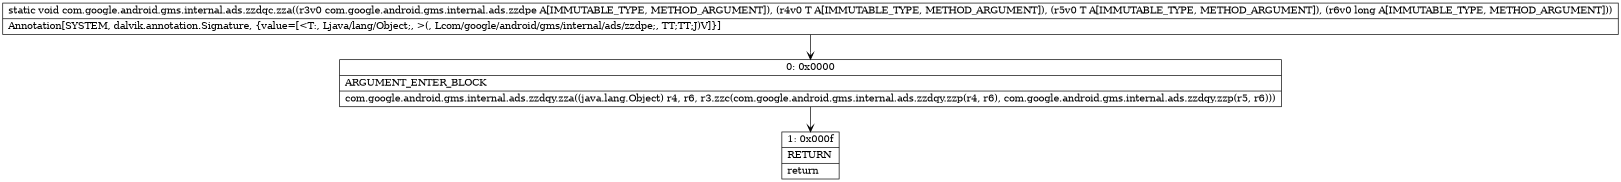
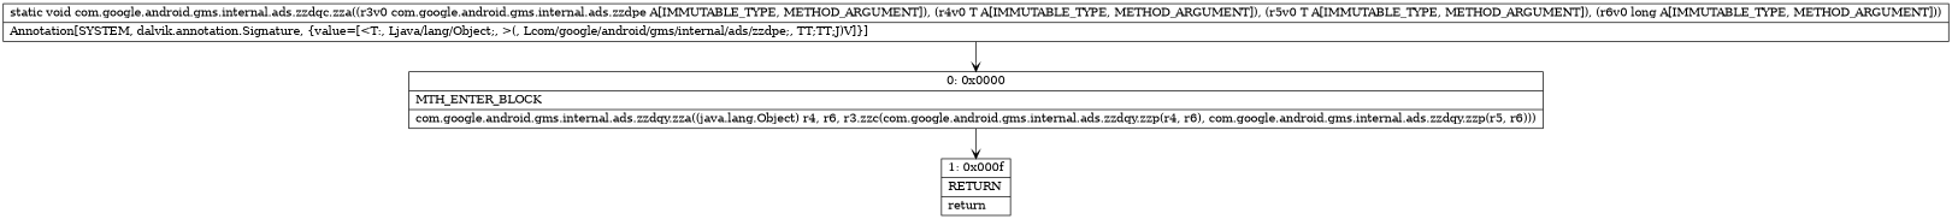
  digraph {
    node [shape=record]
    edge [arrowhead=vee]
-   n1 [label="{0\:\ 0x0000|ARGUMENT_ENTER_BLOCK\l|com.google.android.gms.internal.ads.zzdqy.zza((java.lang.Object) r4, r6, r3.zzc(com.google.android.gms.internal.ads.zzdqy.zzp(r4, r6), com.google.android.gms.internal.ads.zzdqy.zzp(r5, r6)))\l}"]
+   n1 [label="{0\:\ 0x0000|MTH_ENTER_BLOCK\l|com.google.android.gms.internal.ads.zzdqy.zza((java.lang.Object) r4, r6, r3.zzc(com.google.android.gms.internal.ads.zzdqy.zzp(r4, r6), com.google.android.gms.internal.ads.zzdqy.zzp(r5, r6)))\l}"]
    n2 [label="{1\:\ 0x000f|RETURN\l|return\l}"]
    n3 [label="{static void com.google.android.gms.internal.ads.zzdqc.zza((r3v0 com.google.android.gms.internal.ads.zzdpe A[IMMUTABLE_TYPE, METHOD_ARGUMENT]), (r4v0 T A[IMMUTABLE_TYPE, METHOD_ARGUMENT]), (r5v0 T A[IMMUTABLE_TYPE, METHOD_ARGUMENT]), (r6v0 long A[IMMUTABLE_TYPE, METHOD_ARGUMENT]))  | Annotation[SYSTEM, dalvik.annotation.Signature, \{value=[\<T:, Ljava\/lang\/Object;, \>(, Lcom\/google\/android\/gms\/internal\/ads\/zzdpe;, TT;TT;J)V]\}]\l}"]
    n1 -> n2
    n3 -> n1
  }
